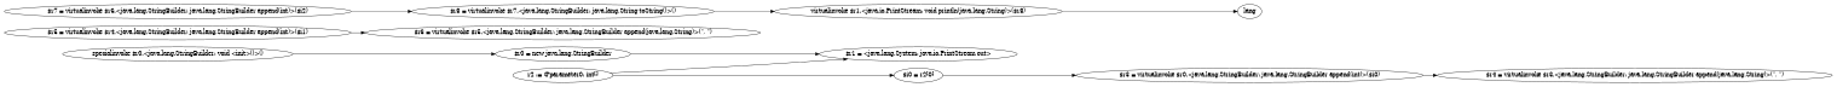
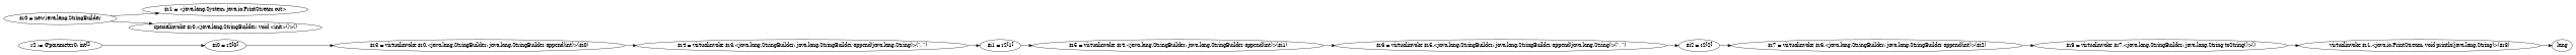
  digraph {
    rankdir=LR
    "r2 := @parameter0: int[]"
    "$r1 = <java.lang.System: java.io.PrintStream out>"
    "$i0 = r2[0]"
    "$r0 = new java.lang.StringBuilder"
    "specialinvoke $r0.<java.lang.StringBuilder: void <init>()>()"
    "$r3 = virtualinvoke $r0.<java.lang.StringBuilder: java.lang.StringBuilder append(int)>($i0)"
    "$r4 = virtualinvoke $r3.<java.lang.StringBuilder: java.lang.StringBuilder append(java.lang.String)>(\", \")"
+   "$i1 = r2[1]"
    "$r5 = virtualinvoke $r4.<java.lang.StringBuilder: java.lang.StringBuilder append(int)>($i1)"
    "$r6 = virtualinvoke $r5.<java.lang.StringBuilder: java.lang.StringBuilder append(java.lang.String)>(\", \")"
+   "$i2 = r2[2]"
    "$r7 = virtualinvoke $r6.<java.lang.StringBuilder: java.lang.StringBuilder append(int)>($i2)"
    "$r8 = virtualinvoke $r7.<java.lang.StringBuilder: java.lang.String toString()>()"
    "virtualinvoke $r1.<java.io.PrintStream: void println(java.lang.String)>($r8)"
    n15 [label=lang]
-   "r2 := @parameter0: int[]" -> "$r1 = <java.lang.System: java.io.PrintStream out>"
    "r2 := @parameter0: int[]" -> "$i0 = r2[0]"
    "$i0 = r2[0]" -> "$r3 = virtualinvoke $r0.<java.lang.StringBuilder: java.lang.StringBuilder append(int)>($i0)"
    "$r0 = new java.lang.StringBuilder" -> "$r1 = <java.lang.System: java.io.PrintStream out>"
-   "specialinvoke $r0.<java.lang.StringBuilder: void <init>()>()" -> "$r0 = new java.lang.StringBuilder"
+   "$r0 = new java.lang.StringBuilder" -> "specialinvoke $r0.<java.lang.StringBuilder: void <init>()>()"
    "$r3 = virtualinvoke $r0.<java.lang.StringBuilder: java.lang.StringBuilder append(int)>($i0)" -> "$r4 = virtualinvoke $r3.<java.lang.StringBuilder: java.lang.StringBuilder append(java.lang.String)>(\", \")"
+   "$r4 = virtualinvoke $r3.<java.lang.StringBuilder: java.lang.StringBuilder append(java.lang.String)>(\", \")" -> "$i1 = r2[1]"
+   "$i1 = r2[1]" -> "$r5 = virtualinvoke $r4.<java.lang.StringBuilder: java.lang.StringBuilder append(int)>($i1)"
    "$r5 = virtualinvoke $r4.<java.lang.StringBuilder: java.lang.StringBuilder append(int)>($i1)" -> "$r6 = virtualinvoke $r5.<java.lang.StringBuilder: java.lang.StringBuilder append(java.lang.String)>(\", \")"
+   "$r6 = virtualinvoke $r5.<java.lang.StringBuilder: java.lang.StringBuilder append(java.lang.String)>(\", \")" -> "$i2 = r2[2]"
+   "$i2 = r2[2]" -> "$r7 = virtualinvoke $r6.<java.lang.StringBuilder: java.lang.StringBuilder append(int)>($i2)"
    "$r7 = virtualinvoke $r6.<java.lang.StringBuilder: java.lang.StringBuilder append(int)>($i2)" -> "$r8 = virtualinvoke $r7.<java.lang.StringBuilder: java.lang.String toString()>()"
    "$r8 = virtualinvoke $r7.<java.lang.StringBuilder: java.lang.String toString()>()" -> "virtualinvoke $r1.<java.io.PrintStream: void println(java.lang.String)>($r8)"
    "virtualinvoke $r1.<java.io.PrintStream: void println(java.lang.String)>($r8)" -> n15
  }
